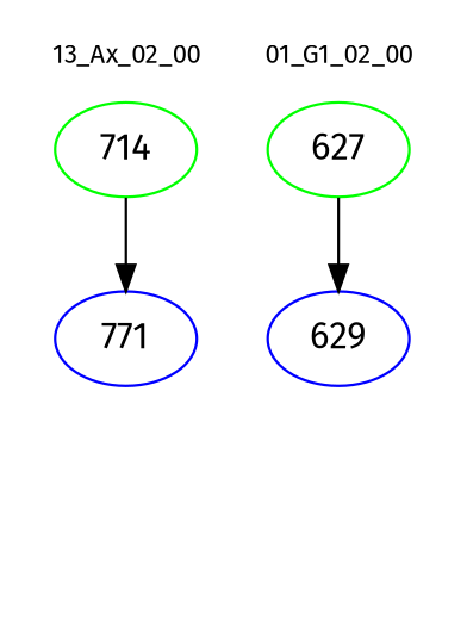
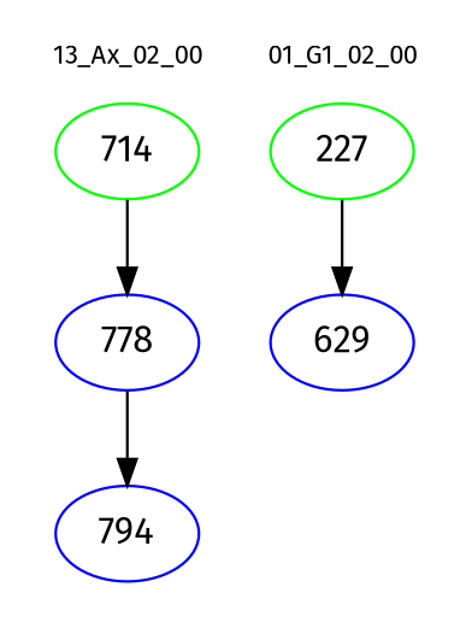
  digraph {
    fontname="Fira Sans"
    node [color=blue fontname="Fira Sans"]
    edge [color=black fontname="Fira Sans"]
    n1 [color=green label=714]
-   n2 [label=771]
-   n4 [color=green label=627]
+   n2 [label=778]
+   n3 [label=794]
+   n4 [color=green label=227]
    n5 [label=629]
    subgraph cluster_1 {
      color=white
      fontsize=10
      label="13_Ax_02_00"
      n1
      n2
+     n3
    }
    subgraph cluster_2 {
      color=white
      fontsize=10
      label="01_G1_02_00"
      n4
      n5
    }
    n1 -> n2
+   n2 -> n3
    n4 -> n5
  }
